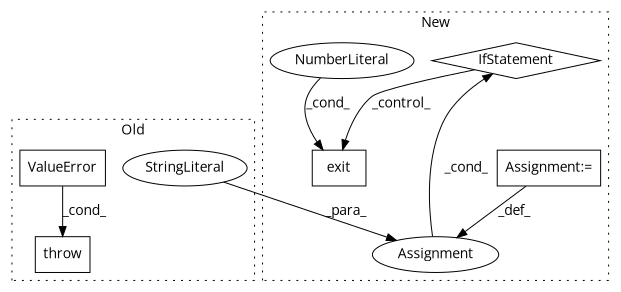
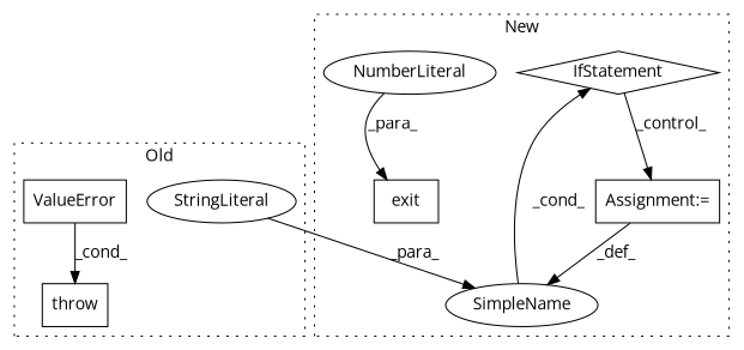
  digraph {
    fontname="Open Sans"
    node [a=32 fontname="Open Sans" shape=box]
    edge [fontname="Open Sans"]
    n1 [a=53 l=6 label=throw s=551]
    n2 [l="11,1" label=ValueError s="557,638"]
    n3 [a=45 l=70 label=StringLiteral s=568 shape=ellipse]
    n4 [l="5,1" label=exit s="1160,1166"]
    n5 [a=34 l=1 label=NumberLiteral s=1165 shape=ellipse]
-   n6 [a=42 label=Assignment shape=ellipse]
+   n6 [a=42 label=SimpleName shape=ellipse]
    n7 [a=25 l="4,2" label=IfStatement s="1063,1093" shape=diamond]
    n8 [a=7 l=4 label="Assignment:=" s=866]
    subgraph cluster_1 {
      label=Old
      style=dotted
      n1
      n2
      n3
    }
    subgraph cluster_2 {
      label=New
      style=dotted
      n4
      n5
      n6
      n7
      n8
    }
    n2 -> n1 [label=_cond_]
    n3 -> n6 [label=_para_]
-   n5 -> n4 [label=_cond_]
+   n5 -> n4 [label=_para_]
    n6 -> n7 [label=_cond_]
-   n7 -> n4 [label=_control_]
+   n7 -> n8 [label=_control_]
    n8 -> n6 [label=_def_]
  }
